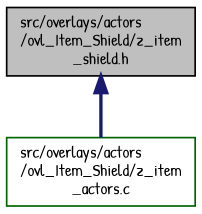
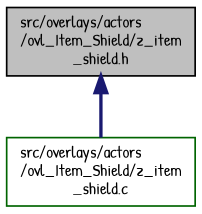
  digraph {
    fontname="Patrick Hand"
    node [fontname="Patrick Hand" fontsize=10 shape=record style=filled]
    n1 [color=black fillcolor=grey75 fontcolor=black height=0.2 label="src/overlays/actors\l/ovl_Item_Shield/z_item\l_shield.h" width=0.4]
-   n2 [color=darkgreen fillcolor=white height=0.2 label="src/overlays/actors\l/ovl_Item_Shield/z_item\l_actors.c" width=0.4]
+   n2 [color=darkgreen fillcolor=white height=0.2 label="src/overlays/actors\l/ovl_Item_Shield/z_item\l_shield.c" width=0.4]
    n1 -> n2 [color=midnightblue dir=back fontname="Patrick Hand" fontsize=10 labelfontname=Helvetica labelfontsize=10 style=bold]
  }
